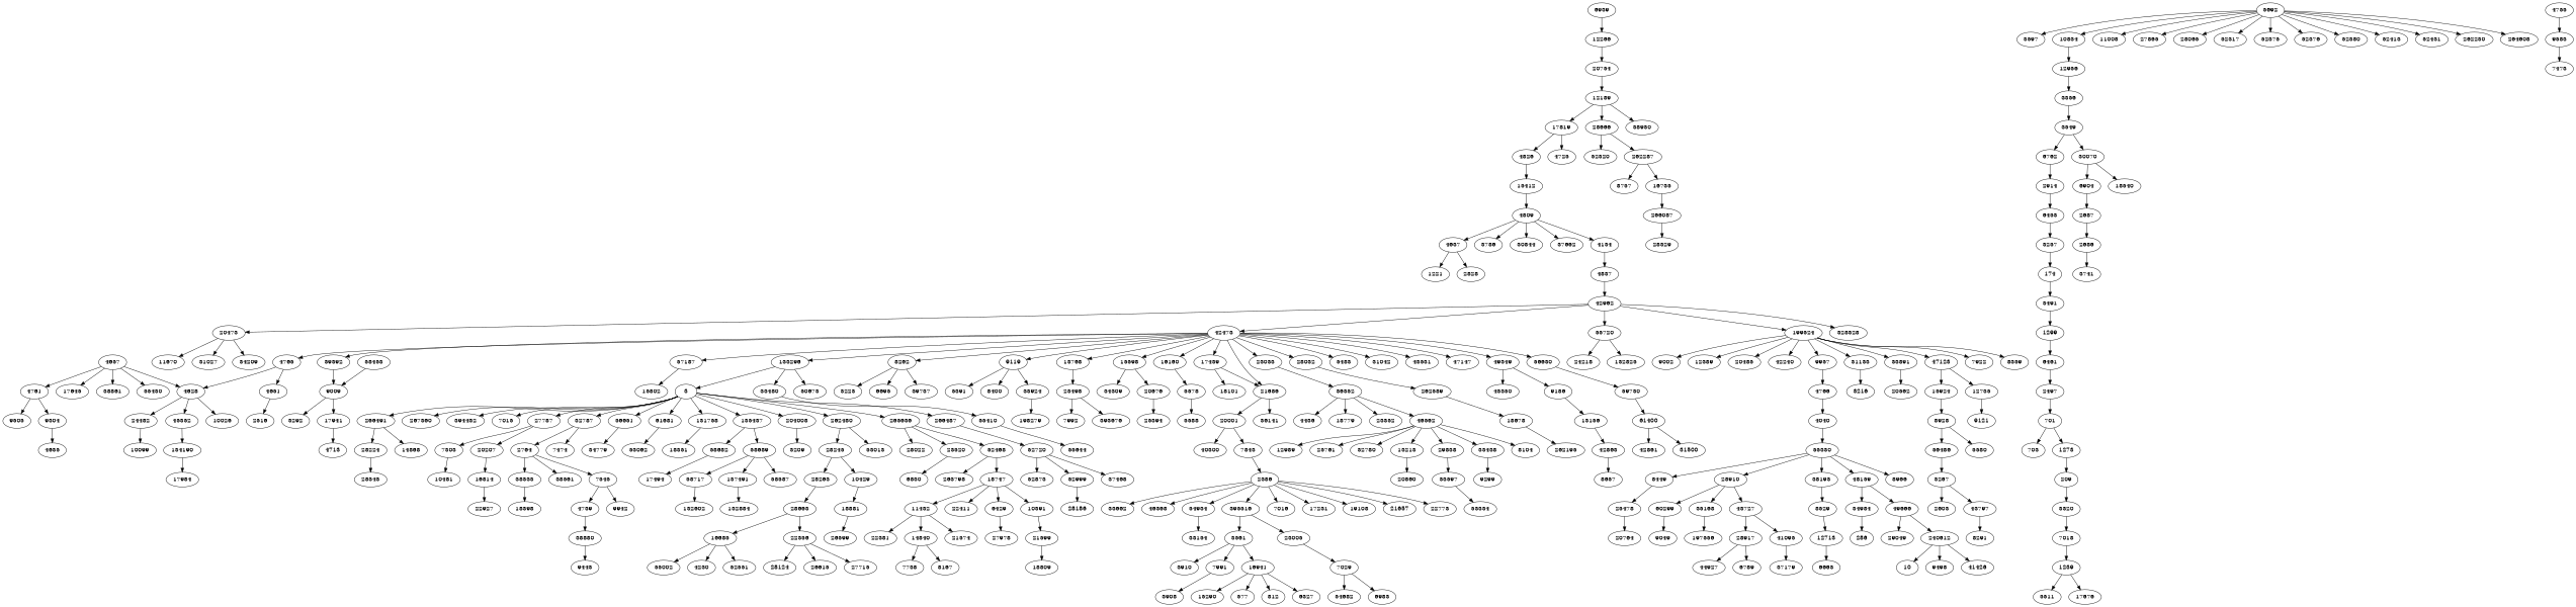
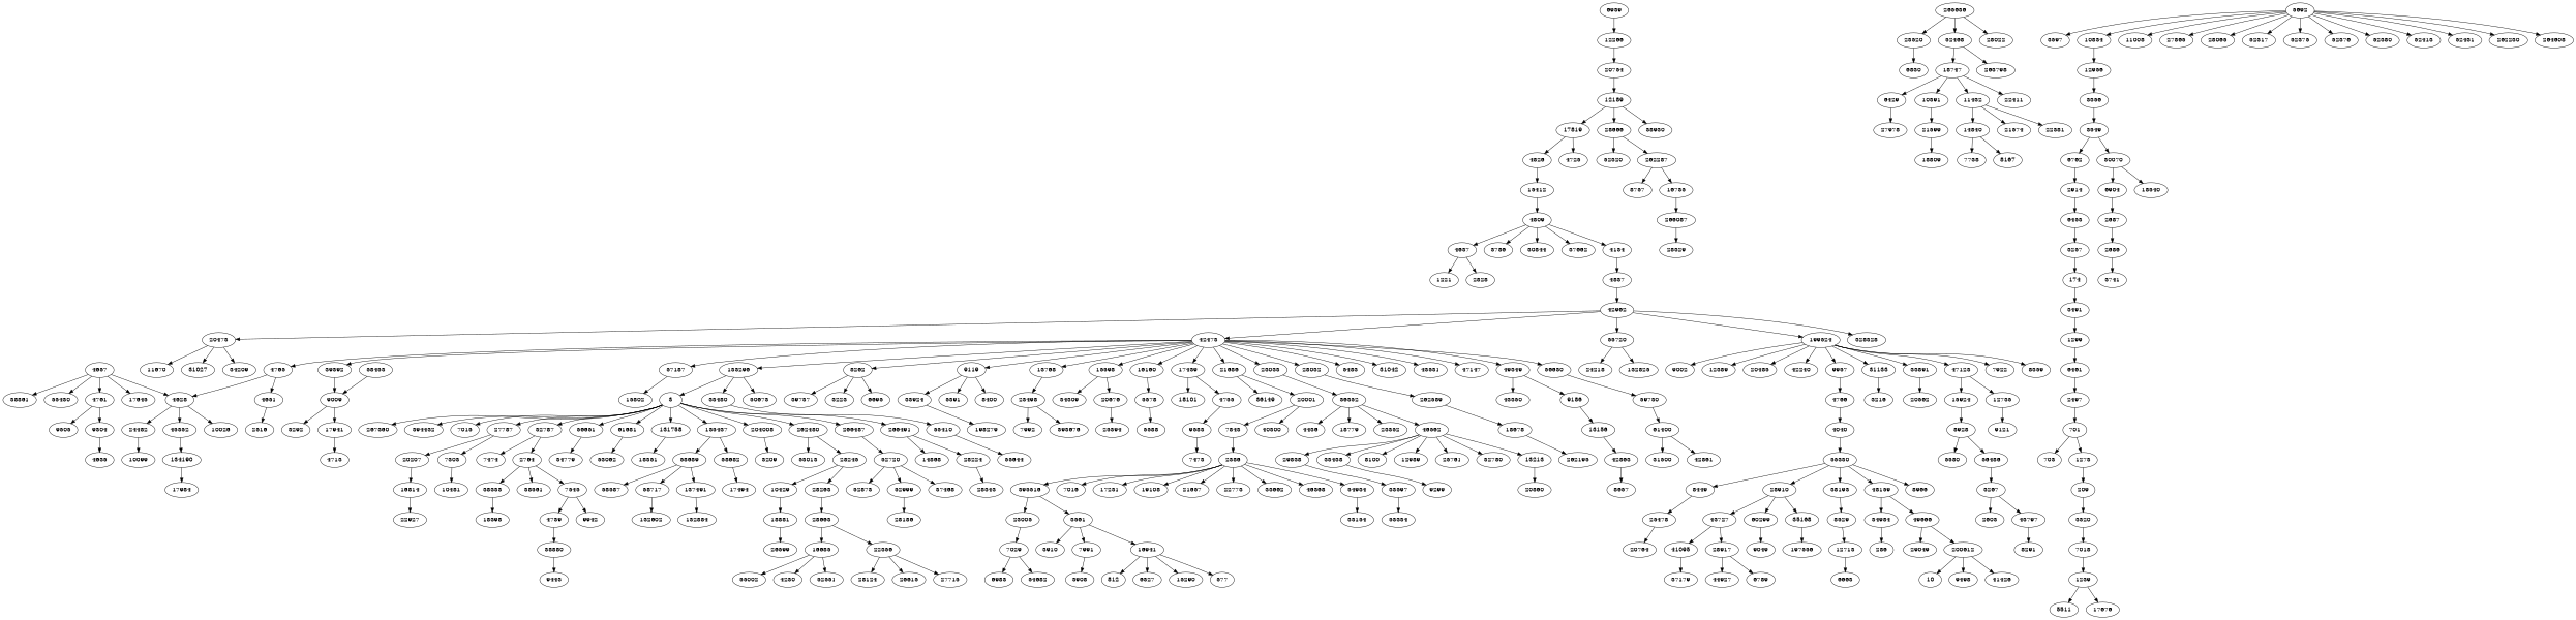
  digraph {
    3
    7015
    27787
    32787
    56651
    61681
    131758
    135437
    204008
    262480
    265636
    266487
    266491
    267360
    394432
    7303
    20207
    2764
    7474
    34779
    53062
    18351
    58682
    58689
    3209
    28245
    53013
    23520
    52468
    28022
    52720
    28224
    14868
    174
    3491
    1299
    209
    3320
    7018
    701
    703
    1273
    1239
    5511
    17676
    6461
    2497
    2386
    7016
    17231
    19108
    21657
    22773
    33662
    46368
    54934
    395516
    33154
    3561
    23005
    2686
    3741
    2687
    7545
    38333
    38561
    4739
    9942
    18398
    2914
    6453
    3257
    3267
    2603
    43797
    8291
    3356
    3549
    6762
    30070
    6904
    18540
    3910
    7991
    16941
    3908
    577
    812
    6327
    15290
    4040
    55330
    8449
    28910
    38193
    48159
    8966
    4134
    4837
    42962
    4628
    10026
    24482
    45352
    4657
    4761
    17645
    38861
    55430
    10099
    134190
    4637
    1221
    2828
    4651
    2516
    9304
    9505
    38880
    9443
    4755
    9583
    7473
    4635
    4765
    4766
    4809
    3786
    30844
    37662
    4826
    15412
    20473
    42473
    55720
    199524
    328328
    5578
    5588
    5692
    3597
    10834
    11008
    27865
    28065
    52317
    52375
    52376
    52380
    52413
    52431
    262230
    264608
    12956
    6429
    27978
    6939
    12266
    n159 [label=20754]
    7029
    6983
    54682
    10481
    7843
    8262
    3223
    6695
    39737
    25478
    20764
    8529
    12713
    6663
    8928
    5580
    56486
    9009
    3292
    17941
    4713
    58453
    9119
    5391
    8400
    33924
    198279
    9186
    13156
    42863
    9957
    10391
    21599
    18809
    10429
    18881
    26599
    11432
    14840
    21574
    22381
    7738
    8167
    12189
    17819
    28666
    38930
    4725
    52320
    262287
    12735
    9121
    8657
    13213
    20860
    13768
    23498
    7992
    393676
    15598
    20676
    34309
    25394
    15924
    16160
    16685
    4230
    52551
    55002
    16735
    266087
    28329
    16814
    22927
    17439
    18101
    18678
    262195
    18747
    22411
    20001
    40300
    11670
    31027
    34209
    21686
-   36149 [label=36141]
+   36149
    22356
    26615
    27715
    28124
    23033
    36352
    4436
    18779
    23352
    46562
    6830
    28032
    262589
    28343
    28263
    28663
    8757
    35168
    43727
    60299
    197556
    28917
    41095
    9049
    6789
    44927
    29838
    33597
    53334
    31133
    3216
    33438
    9299
    33480
    55410
    55644
    33891
    20562
    34984
    286
-   8100 [label=8104]
+   8100
    12989
    25761
    32780
    39392
    37179
    5483
    31042
    43531
    47147
    49349
    56630
    57187
    133296
    43350
    59730
    15802
    50673
    24218
    132825
    47123
    7922
    8359
    9002
    12389
    20485
    42240
    17984
    49666
    29049
-   200612 [label=240612]
+   200612
    10
    9498
    41426
    263798
    37468
    52873
    52999
    28186
    61400
    17494
    58587
    58717
    137491
    132602
    132884
    31500
    42861
    3 -> 7015
    3 -> 27787
    3 -> 32787
    3 -> 56651
    3 -> 61681
    3 -> 131758
    3 -> 135437
    3 -> 204008
    3 -> 262480
-   3 -> 265636
    3 -> 266487
    3 -> 266491
    3 -> 267360
    3 -> 394432
    27787 -> 7303
    27787 -> 20207
    32787 -> 2764
    32787 -> 7474
    56651 -> 34779
    61681 -> 53062
    131758 -> 18351
    135437 -> 58682
    135437 -> 58689
    204008 -> 3209
    262480 -> 28245
    262480 -> 53013
    265636 -> 23520
    265636 -> 52468
    265636 -> 28022
    266487 -> 52720
    266491 -> 28224
    266491 -> 14868
    7303 -> 10481
    20207 -> 16814
    2764 -> 7545
    2764 -> 38333
    2764 -> 38561
    58682 -> 17494
    58689 -> 58587
    58689 -> 58717
    58689 -> 137491
    28245 -> 10429
    28245 -> 28263
    23520 -> 6830
    52468 -> 18747
    52468 -> 263798
    52720 -> 37468
    52720 -> 52873
    52720 -> 52999
    28224 -> 28343
    174 -> 3491
    3491 -> 1299
    1299 -> 6461
    209 -> 3320
    3320 -> 7018
    7018 -> 1239
    701 -> 703
    701 -> 1273
    1273 -> 209
    1239 -> 5511
    1239 -> 17676
    6461 -> 2497
    2497 -> 701
    2386 -> 7016
    2386 -> 17231
    2386 -> 19108
    2386 -> 21657
    2386 -> 22773
    2386 -> 33662
    2386 -> 46368
    2386 -> 54934
    2386 -> 395516
    54934 -> 33154
    395516 -> 3561
    395516 -> 23005
    3561 -> 3910
    3561 -> 7991
    3561 -> 16941
    23005 -> 7029
    2686 -> 3741
    2687 -> 2686
    7545 -> 4739
    7545 -> 9942
    38333 -> 18398
    4739 -> 38880
    2914 -> 6453
    6453 -> 3257
    3257 -> 174
    3267 -> 2603
    3267 -> 43797
    43797 -> 8291
    3356 -> 3549
    3549 -> 6762
    3549 -> 30070
    6762 -> 2914
    30070 -> 6904
    30070 -> 18540
    6904 -> 2687
    7991 -> 3908
    16941 -> 577
    16941 -> 812
    16941 -> 6327
    16941 -> 15290
    4040 -> 55330
    55330 -> 8449
    55330 -> 28910
    55330 -> 38193
    55330 -> 48159
    55330 -> 8966
    8449 -> 25478
    28910 -> 35168
    28910 -> 43727
    28910 -> 60299
    38193 -> 8529
    48159 -> 34984
    48159 -> 49666
    4134 -> 4837
    4837 -> 42962
    42962 -> 20473
    42962 -> 42473
    42962 -> 55720
    42962 -> 199524
    42962 -> 328328
    4628 -> 10026
    4628 -> 24482
    4628 -> 45352
    24482 -> 10099
    45352 -> 134190
    4657 -> 4628
    4657 -> 4761
    4657 -> 17645
    4657 -> 38861
    4657 -> 55430
    4761 -> 9304
    4761 -> 9505
    134190 -> 17984
    4637 -> 1221
    4637 -> 2828
    4651 -> 2516
    9304 -> 4635
    38880 -> 9443
    4755 -> 9583
    9583 -> 7473
    4765 -> 4628
    4765 -> 4651
    4766 -> 4040
    4809 -> 4134
    4809 -> 4637
    4809 -> 3786
    4809 -> 30844
    4809 -> 37662
    4826 -> 15412
    15412 -> 4809
    20473 -> 11670
    20473 -> 31027
    20473 -> 34209
    42473 -> 4765
    42473 -> 8262
    42473 -> 9119
    42473 -> 13768
    42473 -> 15598
    42473 -> 16160
    42473 -> 17439
    42473 -> 21686
    42473 -> 23033
    42473 -> 28032
    42473 -> 39392
    42473 -> 5483
    42473 -> 31042
    42473 -> 43531
    42473 -> 47147
    42473 -> 49349
    42473 -> 56630
    42473 -> 57187
    42473 -> 133296
    55720 -> 24218
    55720 -> 132825
    199524 -> 9957
    199524 -> 31133
    199524 -> 33891
    199524 -> 47123
    199524 -> 7922
    199524 -> 8359
    199524 -> 9002
    199524 -> 12389
    199524 -> 20485
    199524 -> 42240
    5578 -> 5588
    5692 -> 3597
    5692 -> 10834
    5692 -> 11008
    5692 -> 27865
    5692 -> 28065
    5692 -> 52317
    5692 -> 52375
    5692 -> 52376
    5692 -> 52380
    5692 -> 52413
    5692 -> 52431
    5692 -> 262230
    5692 -> 264608
    10834 -> 12956
    12956 -> 3356
    6429 -> 27978
    6939 -> 12266
    12266 -> n159
    n159 -> 12189
    7029 -> 6983
    7029 -> 54682
    7843 -> 2386
    8262 -> 3223
    8262 -> 6695
    8262 -> 39737
    25478 -> 20764
    8529 -> 12713
    12713 -> 6663
    8928 -> 5580
    8928 -> 56486
    56486 -> 3267
    9009 -> 3292
    9009 -> 17941
    17941 -> 4713
    58453 -> 9009
    9119 -> 5391
    9119 -> 8400
    9119 -> 33924
    33924 -> 198279
    9186 -> 13156
    13156 -> 42863
    42863 -> 8657
    9957 -> 4766
    10391 -> 21599
    21599 -> 18809
    10429 -> 18881
    18881 -> 26599
    11432 -> 14840
    11432 -> 21574
    11432 -> 22381
    14840 -> 7738
    14840 -> 8167
    12189 -> 17819
    12189 -> 28666
    12189 -> 38930
    17819 -> 4826
    17819 -> 4725
    28666 -> 52320
    28666 -> 262287
    262287 -> 16735
    262287 -> 8757
    12735 -> 9121
    13213 -> 20860
    13768 -> 23498
    23498 -> 7992
    23498 -> 393676
    15598 -> 20676
    15598 -> 34309
    20676 -> 25394
    15924 -> 8928
    16160 -> 5578
    16685 -> 4230
    16685 -> 52551
    16685 -> 55002
    16735 -> 266087
    266087 -> 28329
    16814 -> 22927
-   17439 -> 21686
+   17439 -> 4755
    17439 -> 18101
    18678 -> 262195
    18747 -> 6429
    18747 -> 10391
    18747 -> 11432
    18747 -> 22411
    20001 -> 7843
    20001 -> 40300
    21686 -> 20001
    21686 -> 36149
    22356 -> 26615
    22356 -> 27715
    22356 -> 28124
    23033 -> 36352
    36352 -> 4436
    36352 -> 18779
    36352 -> 23352
    36352 -> 46562
    46562 -> 13213
    46562 -> 29838
    46562 -> 33438
    46562 -> 8100
    46562 -> 12989
    46562 -> 25761
    46562 -> 32780
    28032 -> 262589
    262589 -> 18678
    28263 -> 28663
    28663 -> 16685
    28663 -> 22356
    35168 -> 197556
    43727 -> 28917
    43727 -> 41095
    60299 -> 9049
    28917 -> 6789
    28917 -> 44927
    41095 -> 37179
    29838 -> 33597
    33597 -> 53334
    31133 -> 3216
    33438 -> 9299
    33480 -> 55410
    55410 -> 55644
    33891 -> 20562
    34984 -> 286
    39392 -> 9009
    49349 -> 9186
    49349 -> 43350
    56630 -> 59730
    57187 -> 15802
    133296 -> 3
    133296 -> 33480
    133296 -> 50673
    59730 -> 61400
    47123 -> 12735
    47123 -> 15924
    49666 -> 29049
    49666 -> 200612
    200612 -> 10
    200612 -> 9498
    200612 -> 41426
    52999 -> 28186
    61400 -> 31500
    61400 -> 42861
    58717 -> 132602
    137491 -> 132884
  }
